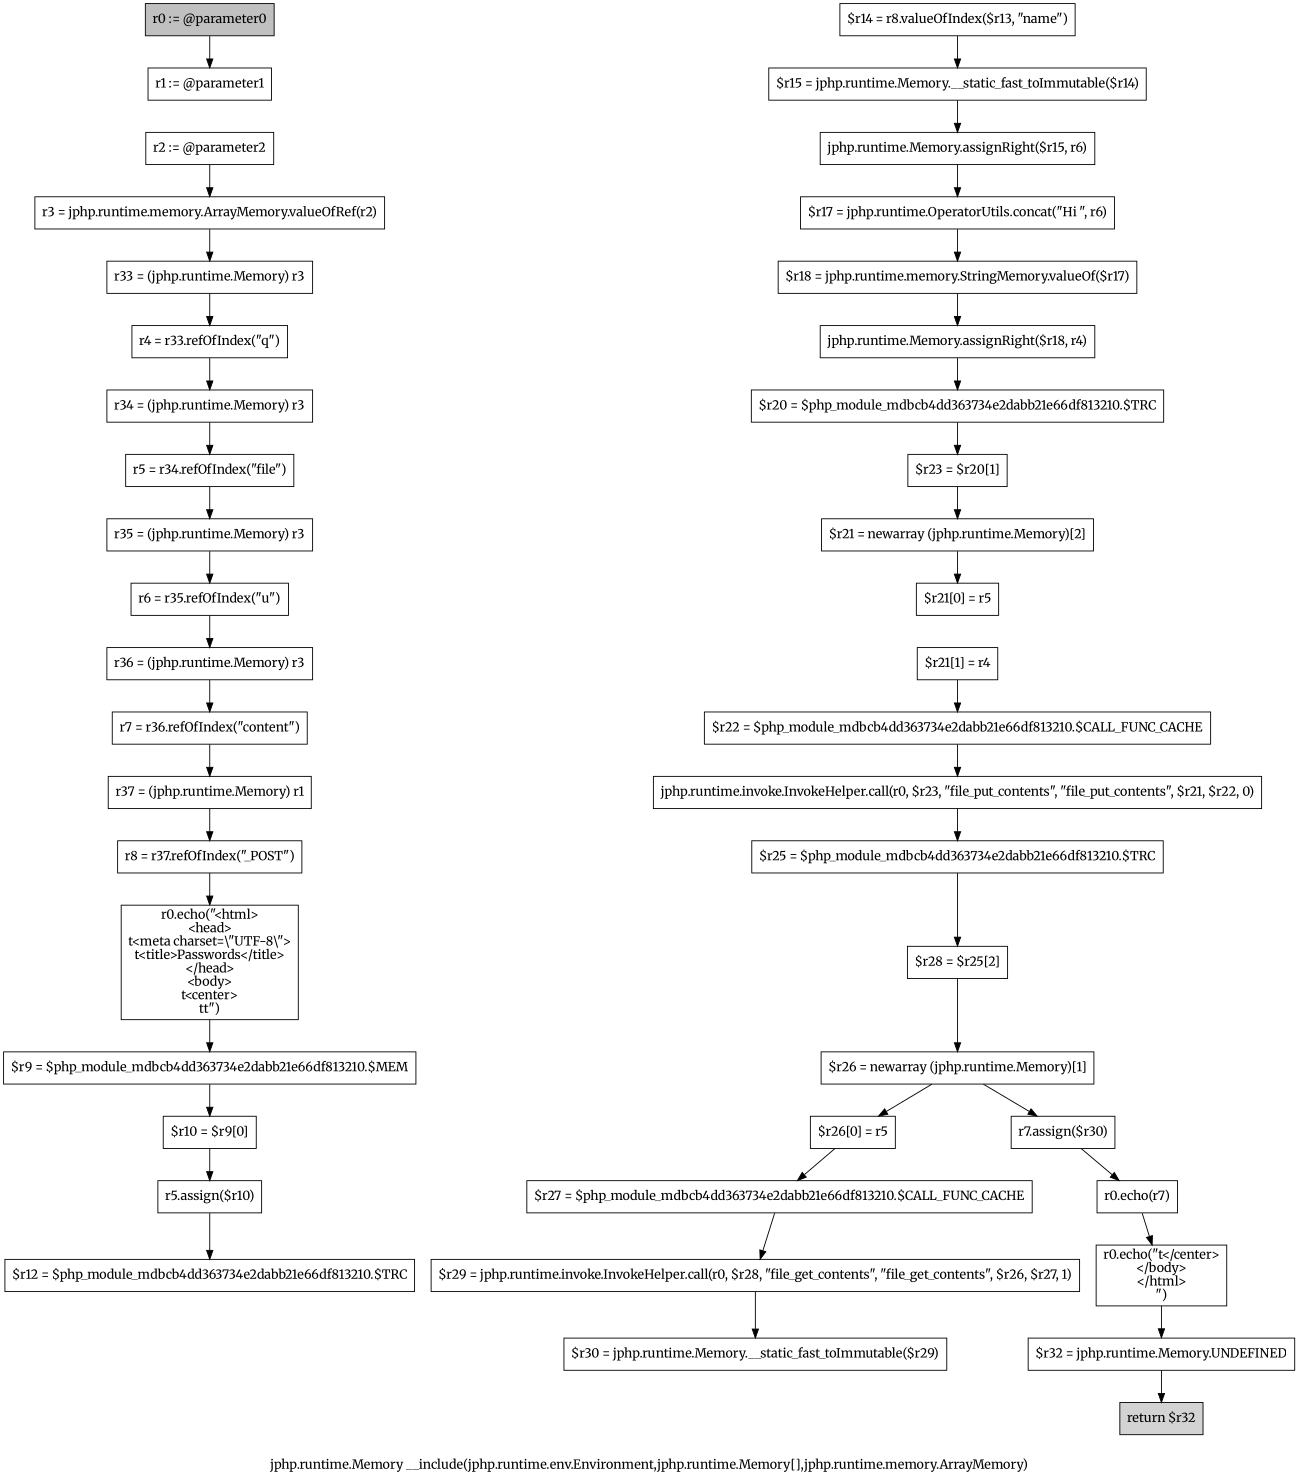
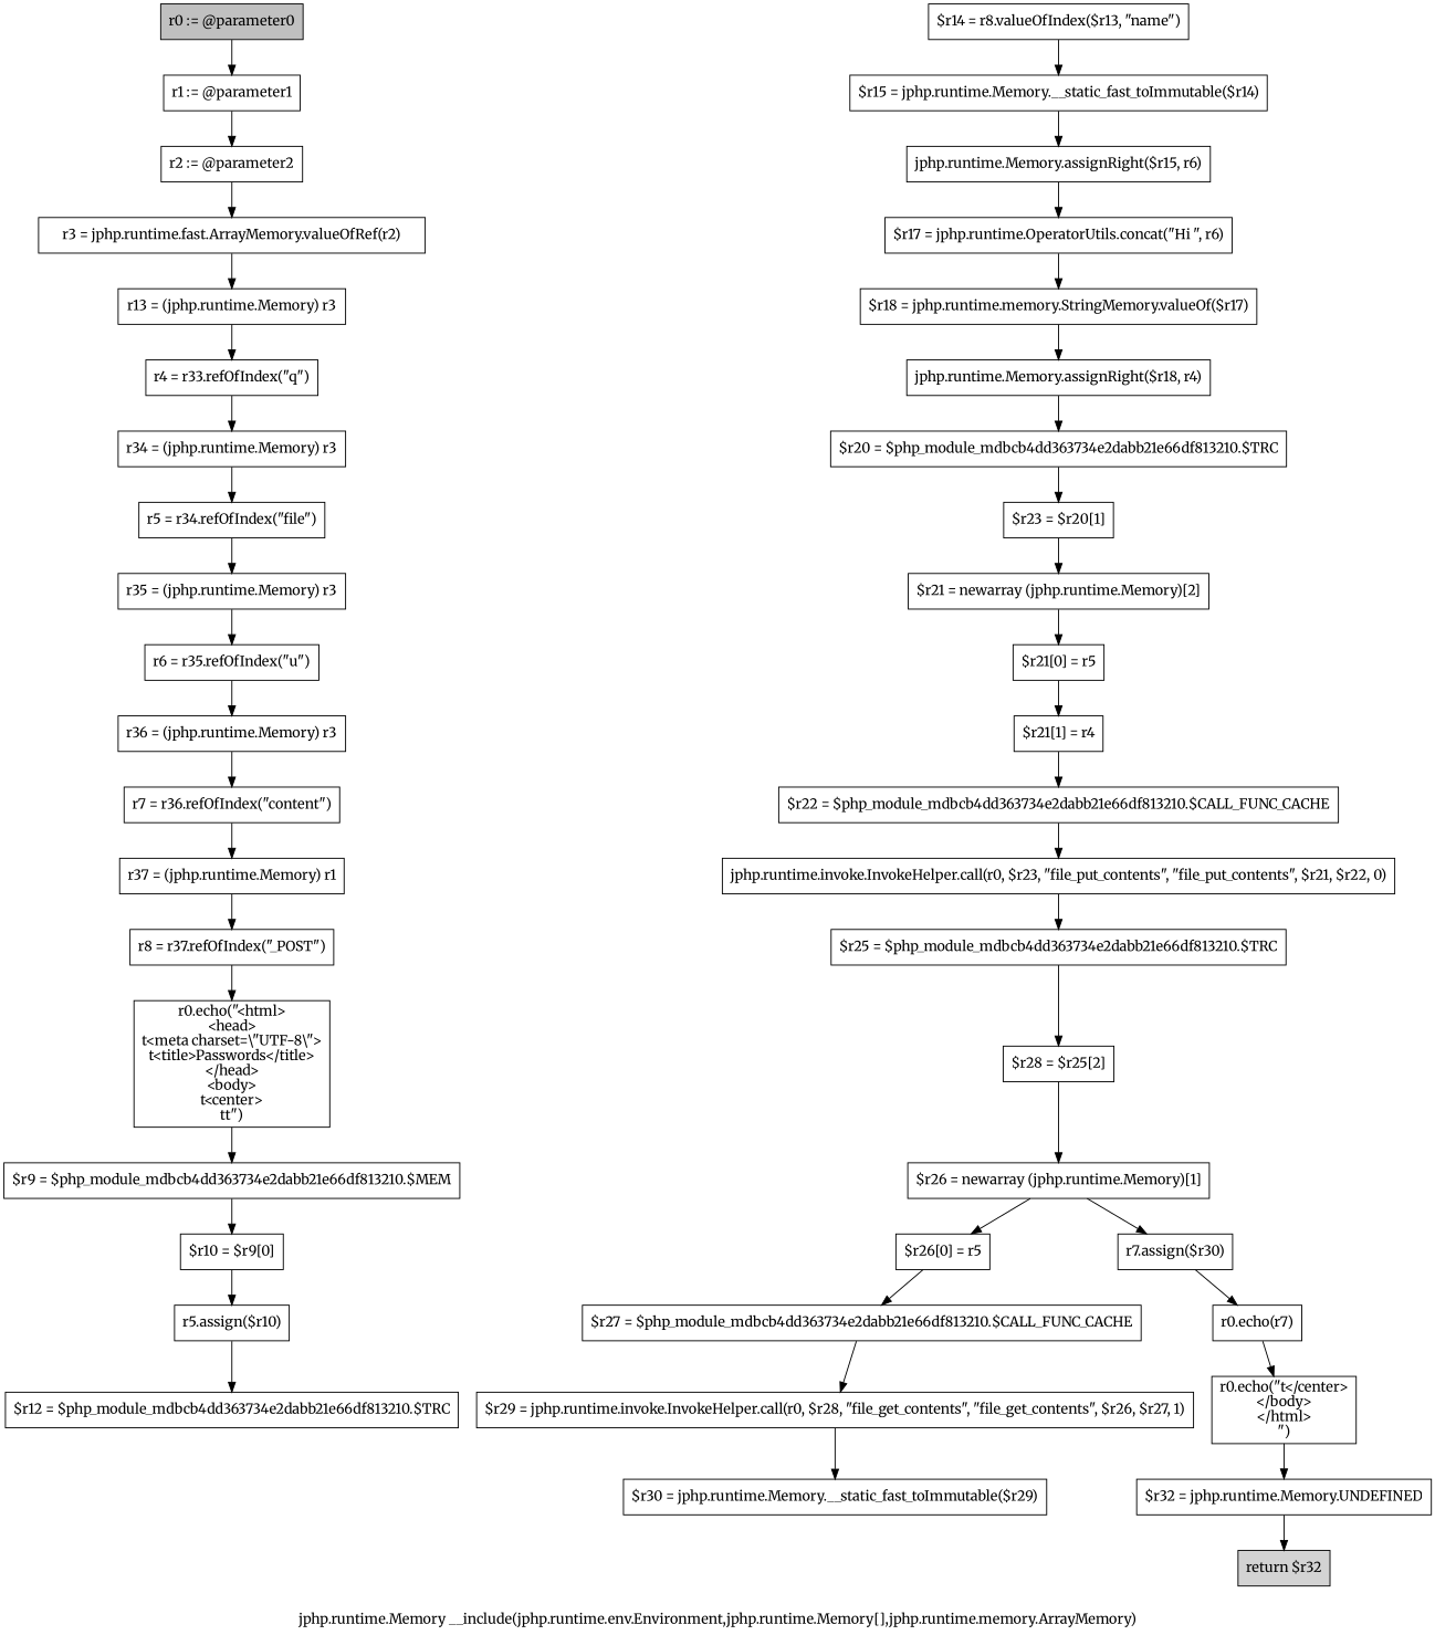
  digraph {
    fontname=Merriweather
    label="jphp.runtime.Memory __include(jphp.runtime.env.Environment,jphp.runtime.Memory[],jphp.runtime.memory.ArrayMemory)"
    node [fontname=Merriweather shape=box]
    edge [fontname=Merriweather]
    n1 [fillcolor=gray label="r0 := @parameter0" style=filled]
    n2 [label="r1 := @parameter1"]
    n3 [label="r2 := @parameter2"]
-   n4 [label="r3 = jphp.runtime.memory.ArrayMemory.valueOfRef(r2)"]
-   n5 [label="r33 = (jphp.runtime.Memory) r3"]
+   n4 [label="r3 = jphp.runtime.fast.ArrayMemory.valueOfRef(r2)"]
+   n5 [label="r13 = (jphp.runtime.Memory) r3"]
    n6 [label="r4 = r33.refOfIndex(\"q\")"]
    n7 [label="r34 = (jphp.runtime.Memory) r3"]
    n8 [label="r5 = r34.refOfIndex(\"file\")"]
    n9 [label="r35 = (jphp.runtime.Memory) r3"]
    n10 [label="r6 = r35.refOfIndex(\"u\")"]
    n11 [label="r36 = (jphp.runtime.Memory) r3"]
    n12 [label="r7 = r36.refOfIndex(\"content\")"]
    n13 [label="r37 = (jphp.runtime.Memory) r1"]
    n14 [label="r8 = r37.refOfIndex(\"_POST\")"]
    n15 [label="r0.echo(\"<html>\n<head>\n\t<meta charset=\\\"UTF-8\\\">\n\t<title>Passwords</title>\n</head>\n<body>\n\t<center>\n\t\t\")"]
    n16 [label="$r9 = $php_module_mdbcb4dd363734e2dabb21e66df813210.$MEM"]
    n17 [label="$r10 = $r9[0]"]
    n18 [label="r5.assign($r10)"]
    n19 [label="$r12 = $php_module_mdbcb4dd363734e2dabb21e66df813210.$TRC"]
    n20 [label="$r14 = r8.valueOfIndex($r13, \"name\")"]
    n21 [label="$r15 = jphp.runtime.Memory.__static_fast_toImmutable($r14)"]
    n22 [label="jphp.runtime.Memory.assignRight($r15, r6)"]
    n23 [label="$r17 = jphp.runtime.OperatorUtils.concat(\"Hi \", r6)"]
    n24 [label="$r18 = jphp.runtime.memory.StringMemory.valueOf($r17)"]
    n25 [label="jphp.runtime.Memory.assignRight($r18, r4)"]
    n26 [label="$r20 = $php_module_mdbcb4dd363734e2dabb21e66df813210.$TRC"]
    n27 [label="$r23 = $r20[1]"]
    n28 [label="$r21 = newarray (jphp.runtime.Memory)[2]"]
    n29 [label="$r21[0] = r5"]
    n30 [label="$r21[1] = r4"]
    n31 [label="$r22 = $php_module_mdbcb4dd363734e2dabb21e66df813210.$CALL_FUNC_CACHE"]
    n32 [label="jphp.runtime.invoke.InvokeHelper.call(r0, $r23, \"file_put_contents\", \"file_put_contents\", $r21, $r22, 0)"]
    n33 [label="$r25 = $php_module_mdbcb4dd363734e2dabb21e66df813210.$TRC"]
    n34 [label="$r28 = $r25[2]"]
    n35 [label="$r26 = newarray (jphp.runtime.Memory)[1]"]
    n36 [label="$r26[0] = r5"]
    n37 [label="r7.assign($r30)"]
    n38 [label="$r27 = $php_module_mdbcb4dd363734e2dabb21e66df813210.$CALL_FUNC_CACHE"]
    n39 [label="$r29 = jphp.runtime.invoke.InvokeHelper.call(r0, $r28, \"file_get_contents\", \"file_get_contents\", $r26, $r27, 1)"]
    n40 [label="$r30 = jphp.runtime.Memory.__static_fast_toImmutable($r29)"]
    n41 [label="r0.echo(r7)"]
    n42 [label="r0.echo(\"\t</center>\n</body>\n</html>\n\")"]
    n43 [label="$r32 = jphp.runtime.Memory.UNDEFINED"]
    n44 [fillcolor=lightgray label="return $r32" style=filled]
    n1 -> n2
+   n2 -> n3
    n3 -> n4
    n4 -> n5
    n5 -> n6
    n6 -> n7
    n7 -> n8
    n8 -> n9
    n9 -> n10
    n10 -> n11
    n11 -> n12
    n12 -> n13
    n13 -> n14
    n14 -> n15
    n15 -> n16
    n16 -> n17
    n17 -> n18
    n18 -> n19
    n20 -> n21
    n21 -> n22
    n22 -> n23
    n23 -> n24
    n24 -> n25
    n25 -> n26
    n26 -> n27
    n27 -> n28
    n28 -> n29
+   n29 -> n30
    n30 -> n31
    n31 -> n32
    n32 -> n33
    n33 -> n34
    n34 -> n35
    n35 -> n36
    n35 -> n37
    n36 -> n38
    n37 -> n41
    n38 -> n39
    n39 -> n40
    n41 -> n42
    n42 -> n43
    n43 -> n44
  }
